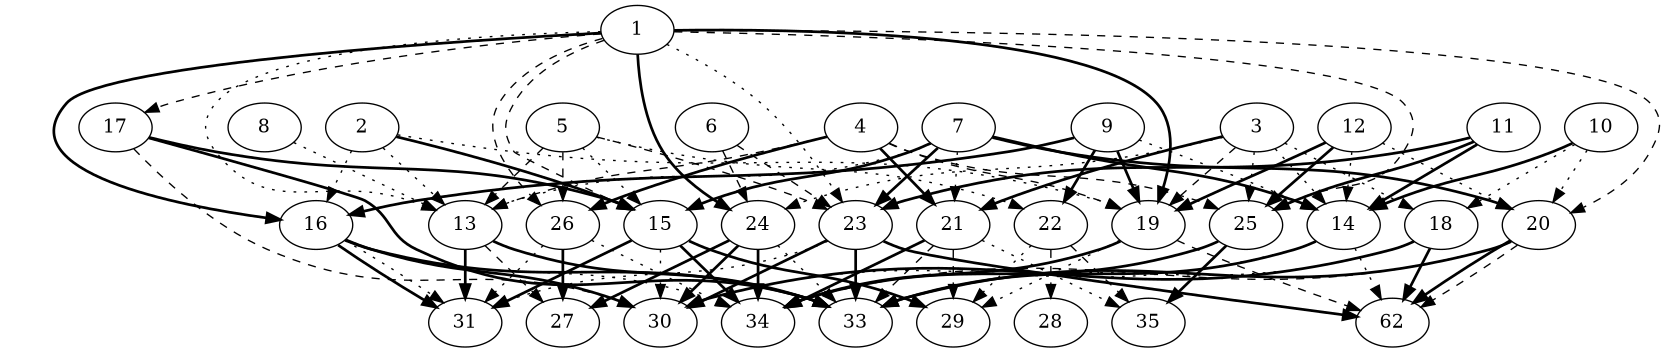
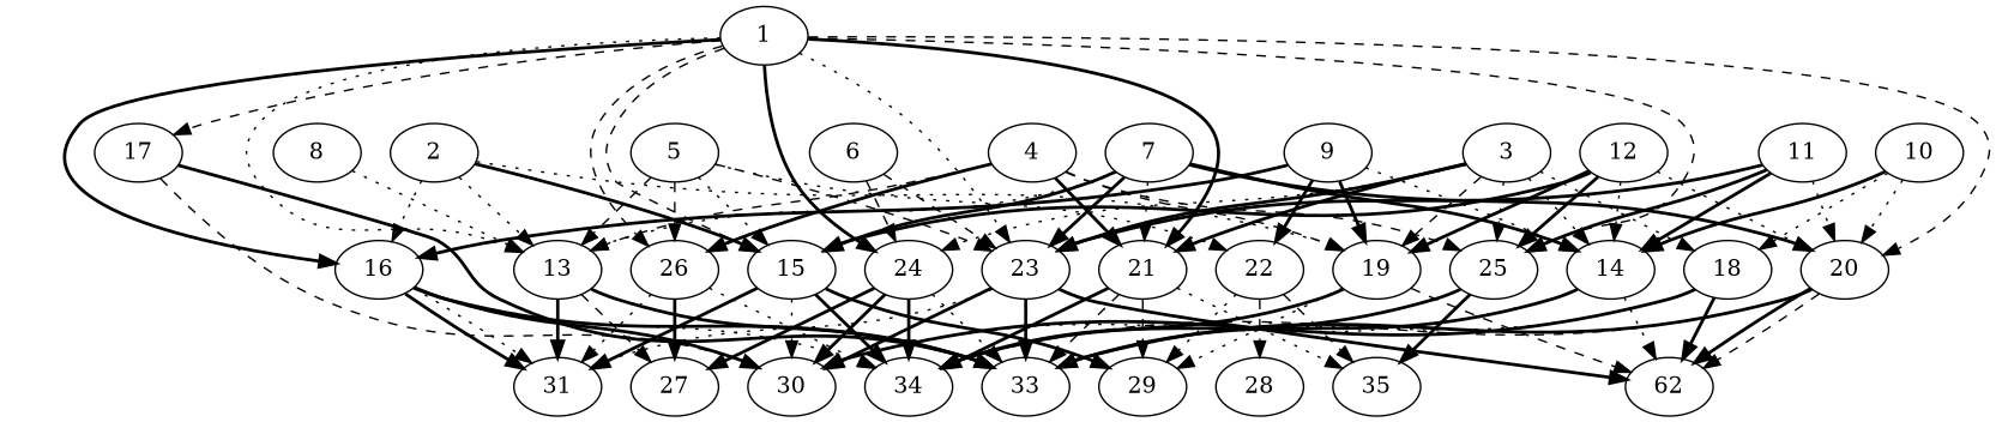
  digraph {
    node [alpha=0.12]
    edge [style=bold]
    1 [expect_size=37699584]
    13 [alpha=0.14 expect_size=5342208]
    15 [alpha=0.05 expect_size=29324288]
    16 [alpha=0.17 expect_size=30287872]
    17 [alpha=0.17 expect_size=46895104]
    19 [alpha=0.09 expect_size=33991680]
    20 [alpha=0.11 expect_size=11070464]
    23 [alpha=0.14 expect_size=47436800]
    24 [alpha=0.17 expect_size=32789504]
    25 [alpha=0.06 expect_size=13967360]
    26 [alpha=0.05 expect_size=26311680]
    27 [alpha=0.17 expect_size=18117632]
    31 [alpha=0.14 expect_size=47425536]
    33 [alpha=0.08 expect_size=17626112]
    30 [alpha=0.06 expect_size=21498880]
    29 [alpha=0.06 expect_size=48394240]
    34 [alpha=0.15 expect_size=49671168]
    n18 [alpha=0.01 expect_size=17074176 label=62]
    35 [expect_size=42028032]
    2 [alpha=0.01 expect_size=45240320]
    3 [alpha=0.20 expect_size=5829632]
    14 [expect_size=51979264]
    18 [alpha=0.16 expect_size=51491840]
    21 [alpha=0.07 expect_size=21453824]
    4 [alpha=0.10 expect_size=28434432]
    5 [alpha=0.00 expect_size=18785280]
    22 [alpha=0.00 expect_size=19561472]
    28 [alpha=0.06 expect_size=9930752]
    6 [alpha=0.07 expect_size=30403584]
    7 [alpha=0.02 expect_size=34020352]
    8 [alpha=0.13 expect_size=45282304]
    9 [alpha=0.10 expect_size=31447040]
    10 [alpha=0.04 expect_size=6607872]
    11 [alpha=0.19 expect_size=23021568]
    12 [expect_size=50197504]
    1 -> 13 [style=dotted]
    1 -> 15 [style=dashed]
    1 -> 16
    1 -> 17 [style=dashed]
-   1 -> 19
+   1 -> 21
    1 -> 20 [style=dashed]
    1 -> 23 [style=dotted]
    1 -> 24
    1 -> 25 [style=dashed]
    1 -> 26 [style=dashed]
    13 -> 27 [style=dashed]
    13 -> 31
    13 -> 33
    15 -> 31
    15 -> 30 [style=dotted]
    15 -> 29
    15 -> 34
    16 -> 31
    16 -> 31 [style=dotted]
    16 -> 33
    16 -> 30
    16 -> 34 [style=dotted]
    17 -> 33
    17 -> 30 [style=dashed]
    19 -> 29 [style=dotted]
    19 -> 34
    19 -> n18 [style=dashed]
    20 -> 33
    20 -> 34 [style=dashed]
    20 -> n18
    20 -> n18 [style=dashed]
    23 -> 31 [style=dotted]
    23 -> 33
    23 -> 30
    23 -> n18
    24 -> 27
    24 -> 33 [style=dotted]
    24 -> 30
    24 -> 34
    25 -> 34
    25 -> 35
    26 -> 27
    26 -> 31 [style=dotted]
    26 -> 34 [style=dotted]
    2 -> 13 [style=dotted]
    2 -> 15
    2 -> 16 [style=dotted]
    2 -> 19 [style=dotted]
    3 -> 19 [style=dashed]
+   3 -> 23
    3 -> 24 [style=dotted]
    3 -> 25 [style=dotted]
    3 -> 14 [style=dotted]
    3 -> 18 [style=dotted]
    3 -> 21
    14 -> 33
    14 -> 30 [style=dotted]
    14 -> n18 [style=dotted]
    18 -> 33 [style=dotted]
    18 -> 30
    18 -> n18
    21 -> 33 [style=dashed]
    21 -> 29 [style=dashed]
    21 -> 34
    21 -> 35 [style=dotted]
    4 -> 13 [style=dashed]
    4 -> 19 [style=dashed]
    4 -> 25 [style=dashed]
    4 -> 26
    4 -> 21
    5 -> 13 [style=dashed]
    5 -> 15 [style=dotted]
    5 -> 23 [style=dashed]
    5 -> 26 [style=dashed]
    5 -> 22 [style=dotted]
    22 -> 29 [style=dotted]
    22 -> 35 [style=dashed]
    22 -> 28 [style=dashed]
    6 -> 23 [style=dashed]
    6 -> 24 [style=dashed]
    7 -> 13 [style=dotted]
    7 -> 15
    7 -> 20
    7 -> 23
    7 -> 14
    7 -> 21 [style=dotted]
    8 -> 13 [style=dotted]
    9 -> 16
    9 -> 19
    9 -> 14 [style=dotted]
    9 -> 22
    10 -> 20 [style=dotted]
    10 -> 14
    10 -> 18 [style=dotted]
+   11 -> 20 [style=dotted]
    11 -> 23
    11 -> 25
    11 -> 14
-   17 -> 15
+   12 -> 15
    12 -> 19
    12 -> 20 [style=dotted]
    12 -> 25
    12 -> 14 [style=dotted]
  }
